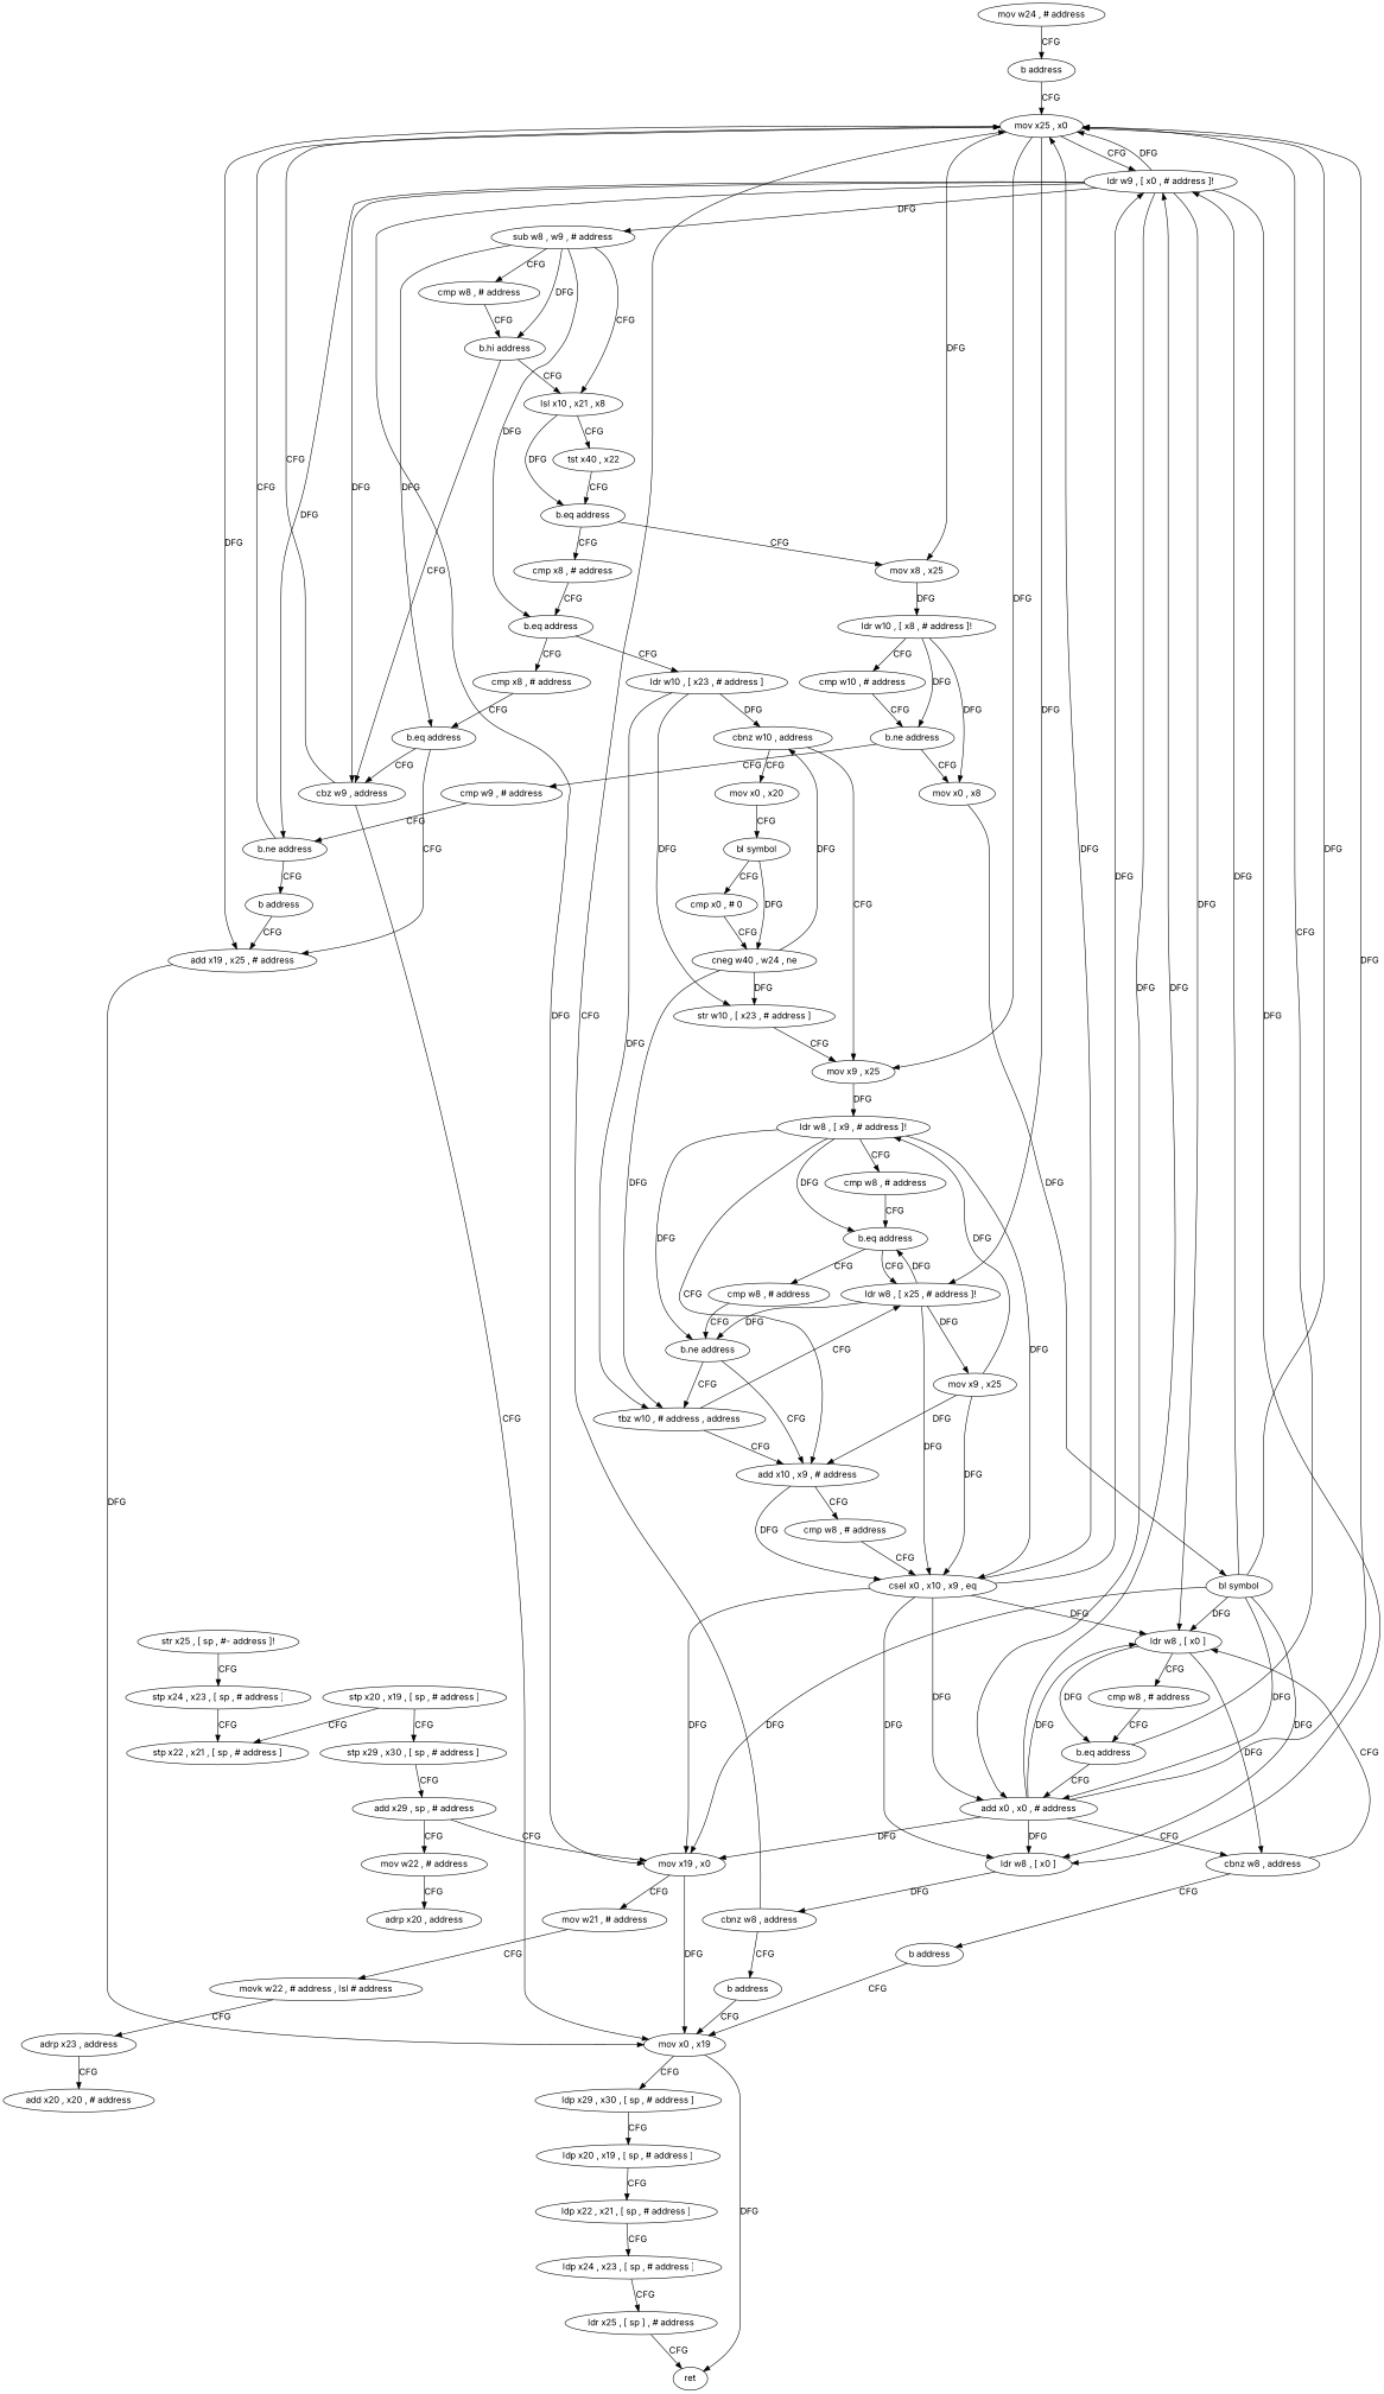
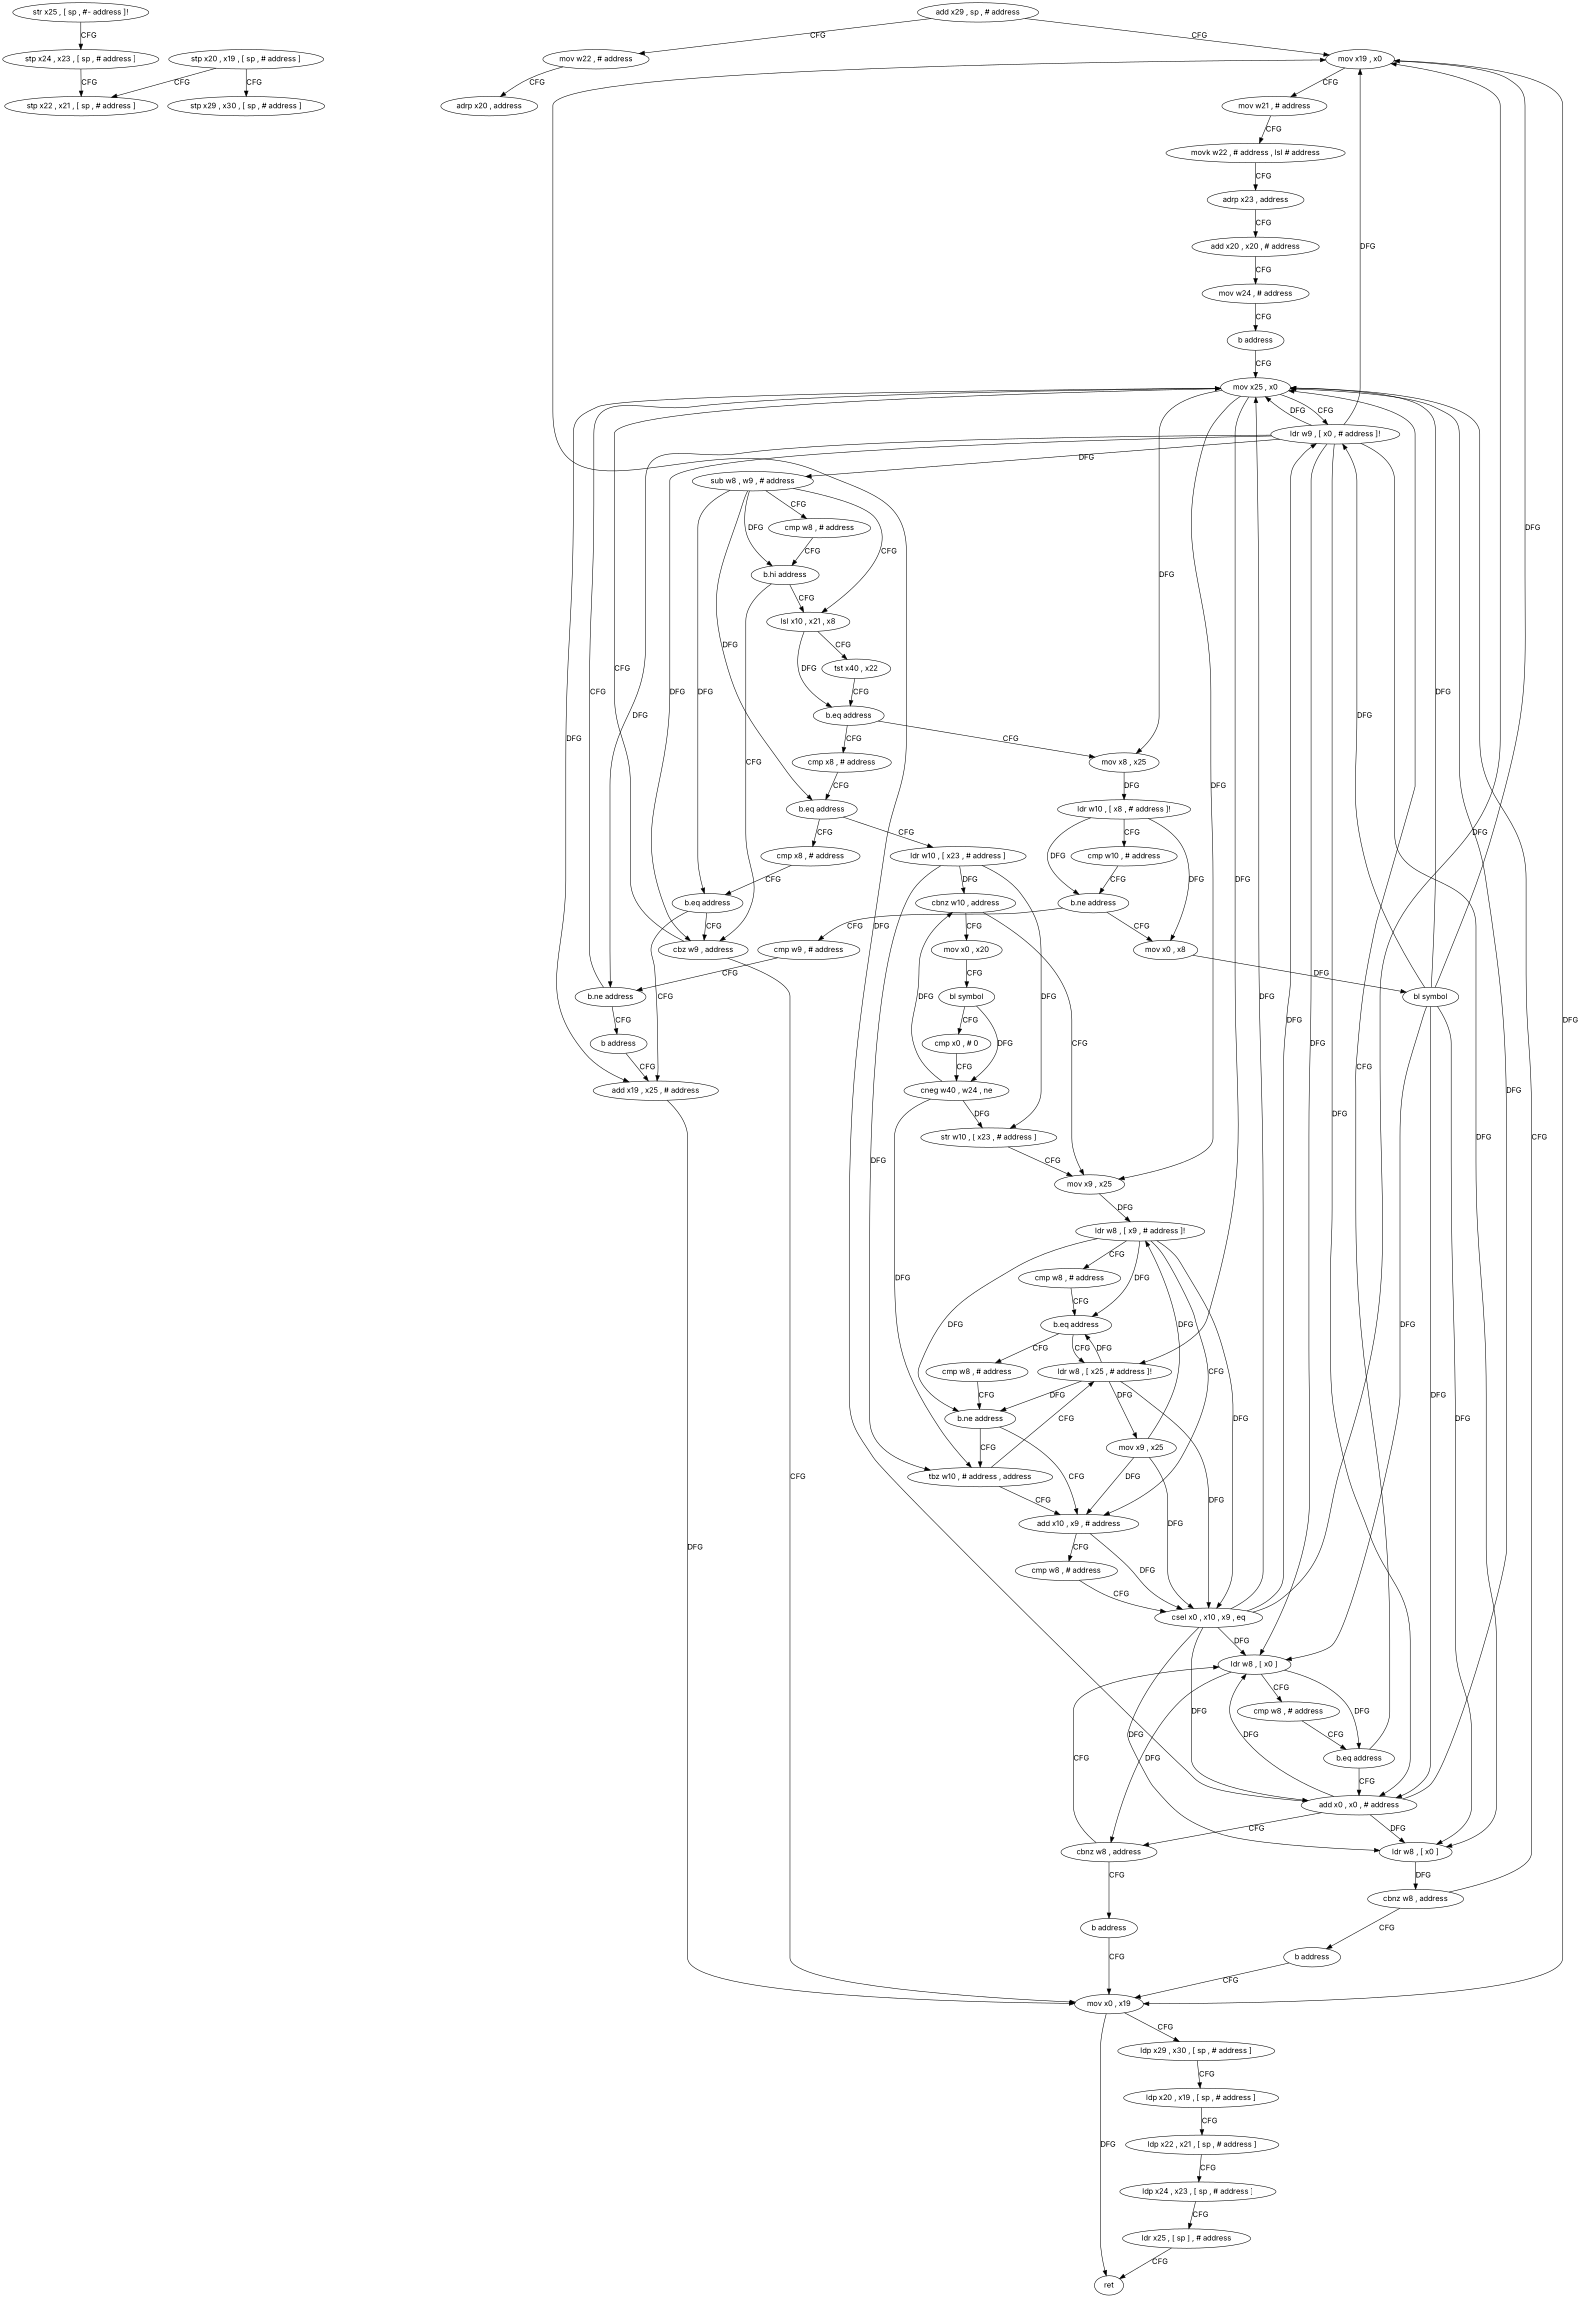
  digraph {
    fontname=Inter
    node [fontname=Inter]
    edge [fontname=Inter]
    n1 [label="str x25 , [ sp , #- address ]!"]
    n2 [label="stp x24 , x23 , [ sp , # address ]"]
    n3 [label="stp x22 , x21 , [ sp , # address ]"]
    n4 [label="stp x20 , x19 , [ sp , # address ]"]
    n5 [label="stp x29 , x30 , [ sp , # address ]"]
    n6 [label="add x29 , sp , # address"]
    n7 [label="mov w22 , # address"]
    n8 [label="mov x19 , x0"]
    n9 [label="adrp x20 , address"]
    n10 [label="mov w21 , # address"]
    n11 [label="mov x0 , x19"]
    n12 [label="movk w22 , # address , lsl # address"]
    n13 [label="ldp x29 , x30 , [ sp , # address ]"]
    n14 [label=ret]
    n15 [label="adrp x23 , address"]
    n16 [label="add x20 , x20 , # address"]
    n17 [label="mov w24 , # address"]
    n18 [label="b address"]
    n19 [label="mov x25 , x0"]
    n20 [label="ldr w9 , [ x0 , # address ]!"]
    n21 [label="mov x8 , x25"]
    n22 [label="mov x9 , x25"]
    n23 [label="add x19 , x25 , # address"]
    n24 [label="ldr w8 , [ x25 , # address ]!"]
    n25 [label="sub w8 , w9 , # address"]
    n26 [label="cbz w9 , address"]
    n27 [label="b.ne address"]
    n28 [label="ldr w8 , [ x0 ]"]
    n29 [label="add x0 , x0 , # address"]
    n30 [label="ldr w8 , [ x0 ]"]
    n31 [label="ldr w10 , [ x8 , # address ]!"]
    n32 [label="ldr w8 , [ x9 , # address ]!"]
    n33 [label="b.eq address"]
    n34 [label="b.ne address"]
    n35 [label="csel x0 , x10 , x9 , eq"]
    n36 [label="mov x9 , x25"]
    n37 [label="cmp w8 , # address"]
    n38 [label="b.hi address"]
    n39 [label="lsl x10 , x21 , x8"]
    n40 [label="b.eq address"]
    n41 [label="b.eq address"]
    n42 [label="b address"]
    n43 [label="cbnz w8 , address"]
    n44 [label="cbnz w8 , address"]
    n45 [label="cmp w8 , # address"]
    n46 [label="b.eq address"]
    n47 [label="tst x40 , x22"]
    n48 [label="b.eq address"]
    n49 [label="ldr w10 , [ x23 , # address ]"]
    n50 [label="cmp x8 , # address"]
    n51 [label="cmp x8 , # address"]
    n52 [label="ldp x20 , x19 , [ sp , # address ]"]
    n53 [label="cmp w10 , # address"]
    n54 [label="b.ne address"]
    n55 [label="mov x0 , x8"]
    n56 [label="ldp x22 , x21 , [ sp , # address ]"]
    n57 [label="ldp x24 , x23 , [ sp , # address ]"]
    n58 [label="ldr x25 , [ sp ] , # address"]
    n59 [label="cbnz w10 , address"]
    n60 [label="str w10 , [ x23 , # address ]"]
    n61 [label="tbz w10 , # address , address"]
    n62 [label="mov x0 , x20"]
    n63 [label="add x10 , x9 , # address"]
    n64 [label="cmp w9 , # address"]
    n65 [label="bl symbol"]
    n66 [label="bl symbol"]
    n67 [label="cmp w8 , # address"]
    n68 [label="cmp x0 , # 0"]
    n69 [label="cneg w40 , w24 , ne"]
    n70 [label="b address"]
    n71 [label="cmp w8 , # address"]
    n72 [label="cmp w8 , # address"]
    n73 [label="b address"]
    n1 -> n2 [label=CFG]
    n2 -> n3 [label=CFG]
    n4 -> n3 [label=CFG]
    n4 -> n5 [label=CFG]
-   n5 -> n6 [label=CFG]
    n6 -> n7 [label=CFG]
    n6 -> n8 [label=CFG]
    n7 -> n9 [label=CFG]
    n8 -> n10 [label=CFG]
    n8 -> n11 [label=DFG]
    n10 -> n12 [label=CFG]
    n11 -> n13 [label=CFG]
    n11 -> n14 [label=DFG]
    n12 -> n15 [label=CFG]
    n13 -> n52 [label=CFG]
    n15 -> n16 [label=CFG]
+   n16 -> n17 [label=CFG]
    n17 -> n18 [label=CFG]
    n18 -> n19 [label=CFG]
    n19 -> n20 [label=CFG]
    n19 -> n21 [label=DFG]
    n19 -> n22 [label=DFG]
    n19 -> n23 [label=DFG]
    n19 -> n24 [label=DFG]
    n20 -> n8 [label=DFG]
    n20 -> n19 [label=DFG]
    n20 -> n25 [label=DFG]
    n20 -> n26 [label=DFG]
    n20 -> n27 [label=DFG]
    n20 -> n28 [label=DFG]
    n20 -> n29 [label=DFG]
    n20 -> n30 [label=DFG]
    n21 -> n31 [label=DFG]
    n22 -> n32 [label=DFG]
    n23 -> n11 [label=DFG]
    n24 -> n33 [label=DFG]
    n24 -> n34 [label=DFG]
    n24 -> n35 [label=DFG]
    n24 -> n36 [label=DFG]
    n25 -> n37 [label=CFG]
    n25 -> n38 [label=DFG]
    n25 -> n39 [label=CFG]
    n25 -> n40 [label=DFG]
    n25 -> n41 [label=DFG]
    n26 -> n11 [label=CFG]
    n26 -> n19 [label=CFG]
    n27 -> n19 [label=CFG]
    n27 -> n42 [label=CFG]
    n28 -> n43 [label=DFG]
    n29 -> n8 [label=DFG]
    n29 -> n19 [label=DFG]
-   n29 -> n20 [label=DFG]
    n29 -> n28 [label=DFG]
    n29 -> n30 [label=DFG]
    n29 -> n44 [label=CFG]
    n30 -> n44 [label=DFG]
    n30 -> n45 [label=CFG]
    n30 -> n46 [label=DFG]
    n31 -> n53 [label=CFG]
    n31 -> n54 [label=DFG]
    n31 -> n55 [label=DFG]
    n32 -> n33 [label=DFG]
    n32 -> n34 [label=DFG]
    n32 -> n35 [label=DFG]
    n32 -> n63 [label=CFG]
    n32 -> n67 [label=CFG]
    n33 -> n24 [label=CFG]
    n33 -> n71 [label=CFG]
    n34 -> n61 [label=CFG]
    n34 -> n63 [label=CFG]
    n35 -> n8 [label=DFG]
    n35 -> n19 [label=DFG]
    n35 -> n20 [label=DFG]
    n35 -> n28 [label=DFG]
    n35 -> n29 [label=DFG]
    n35 -> n30 [label=DFG]
    n36 -> n32 [label=DFG]
    n36 -> n35 [label=DFG]
    n36 -> n63 [label=DFG]
    n37 -> n38 [label=CFG]
    n38 -> n26 [label=CFG]
    n38 -> n39 [label=CFG]
    n39 -> n47 [label=CFG]
    n39 -> n48 [label=DFG]
    n40 -> n49 [label=CFG]
    n40 -> n50 [label=CFG]
    n41 -> n23 [label=CFG]
    n41 -> n26 [label=CFG]
    n42 -> n23 [label=CFG]
    n43 -> n19 [label=CFG]
    n43 -> n70 [label=CFG]
    n44 -> n30 [label=CFG]
    n44 -> n73 [label=CFG]
    n45 -> n46 [label=CFG]
    n46 -> n19 [label=CFG]
    n46 -> n29 [label=CFG]
    n47 -> n48 [label=CFG]
    n48 -> n21 [label=CFG]
    n48 -> n51 [label=CFG]
    n49 -> n59 [label=DFG]
    n49 -> n60 [label=DFG]
    n49 -> n61 [label=DFG]
    n50 -> n41 [label=CFG]
    n51 -> n40 [label=CFG]
    n52 -> n56 [label=CFG]
    n53 -> n54 [label=CFG]
    n54 -> n55 [label=CFG]
    n54 -> n64 [label=CFG]
    n55 -> n65 [label=DFG]
    n56 -> n57 [label=CFG]
    n57 -> n58 [label=CFG]
    n58 -> n14 [label=CFG]
    n59 -> n22 [label=CFG]
    n59 -> n62 [label=CFG]
    n60 -> n22 [label=CFG]
    n61 -> n24 [label=CFG]
    n61 -> n63 [label=CFG]
    n62 -> n66 [label=CFG]
    n63 -> n35 [label=DFG]
    n63 -> n72 [label=CFG]
    n64 -> n27 [label=CFG]
    n65 -> n8 [label=DFG]
    n65 -> n19 [label=DFG]
    n65 -> n20 [label=DFG]
    n65 -> n28 [label=DFG]
    n65 -> n29 [label=DFG]
    n65 -> n30 [label=DFG]
    n66 -> n68 [label=CFG]
    n66 -> n69 [label=DFG]
    n67 -> n33 [label=CFG]
    n68 -> n69 [label=CFG]
    n69 -> n59 [label=DFG]
    n69 -> n60 [label=DFG]
    n69 -> n61 [label=DFG]
    n70 -> n11 [label=CFG]
    n71 -> n34 [label=CFG]
    n72 -> n35 [label=CFG]
    n73 -> n11 [label=CFG]
  }
